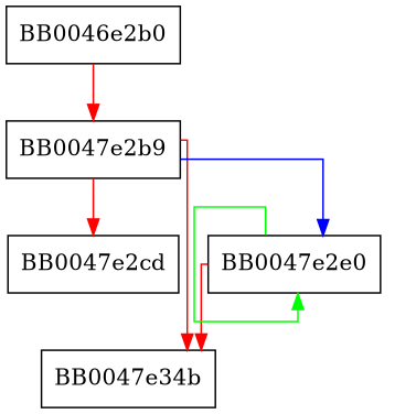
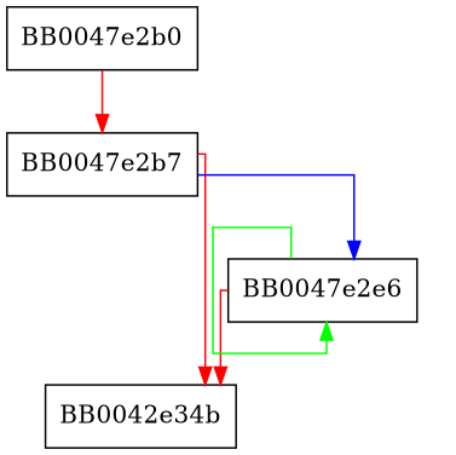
  digraph {
    splines=ortho
    node [shape=box]
    edge [color=red]
-   BB0047e2b0 [label=BB0046e2b0]
-   BB0047e2b9
-   BB0047e34b
-   BB0047e2cd
-   BB0047e2e0
+   BB0047e2b0
+   BB0047e2b9 [label=BB0047e2b7]
+   BB0047e34b [label=BB0042e34b]
+   BB0047e2e0 [label=BB0047e2e6]
    BB0047e2b0 -> BB0047e2b9
    BB0047e2b9 -> BB0047e34b
-   BB0047e2b9 -> BB0047e2cd
    BB0047e2b9 -> BB0047e2e0 [color=blue]
    BB0047e2e0 -> BB0047e34b
    BB0047e2e0 -> BB0047e2e0 [color=green]
  }
